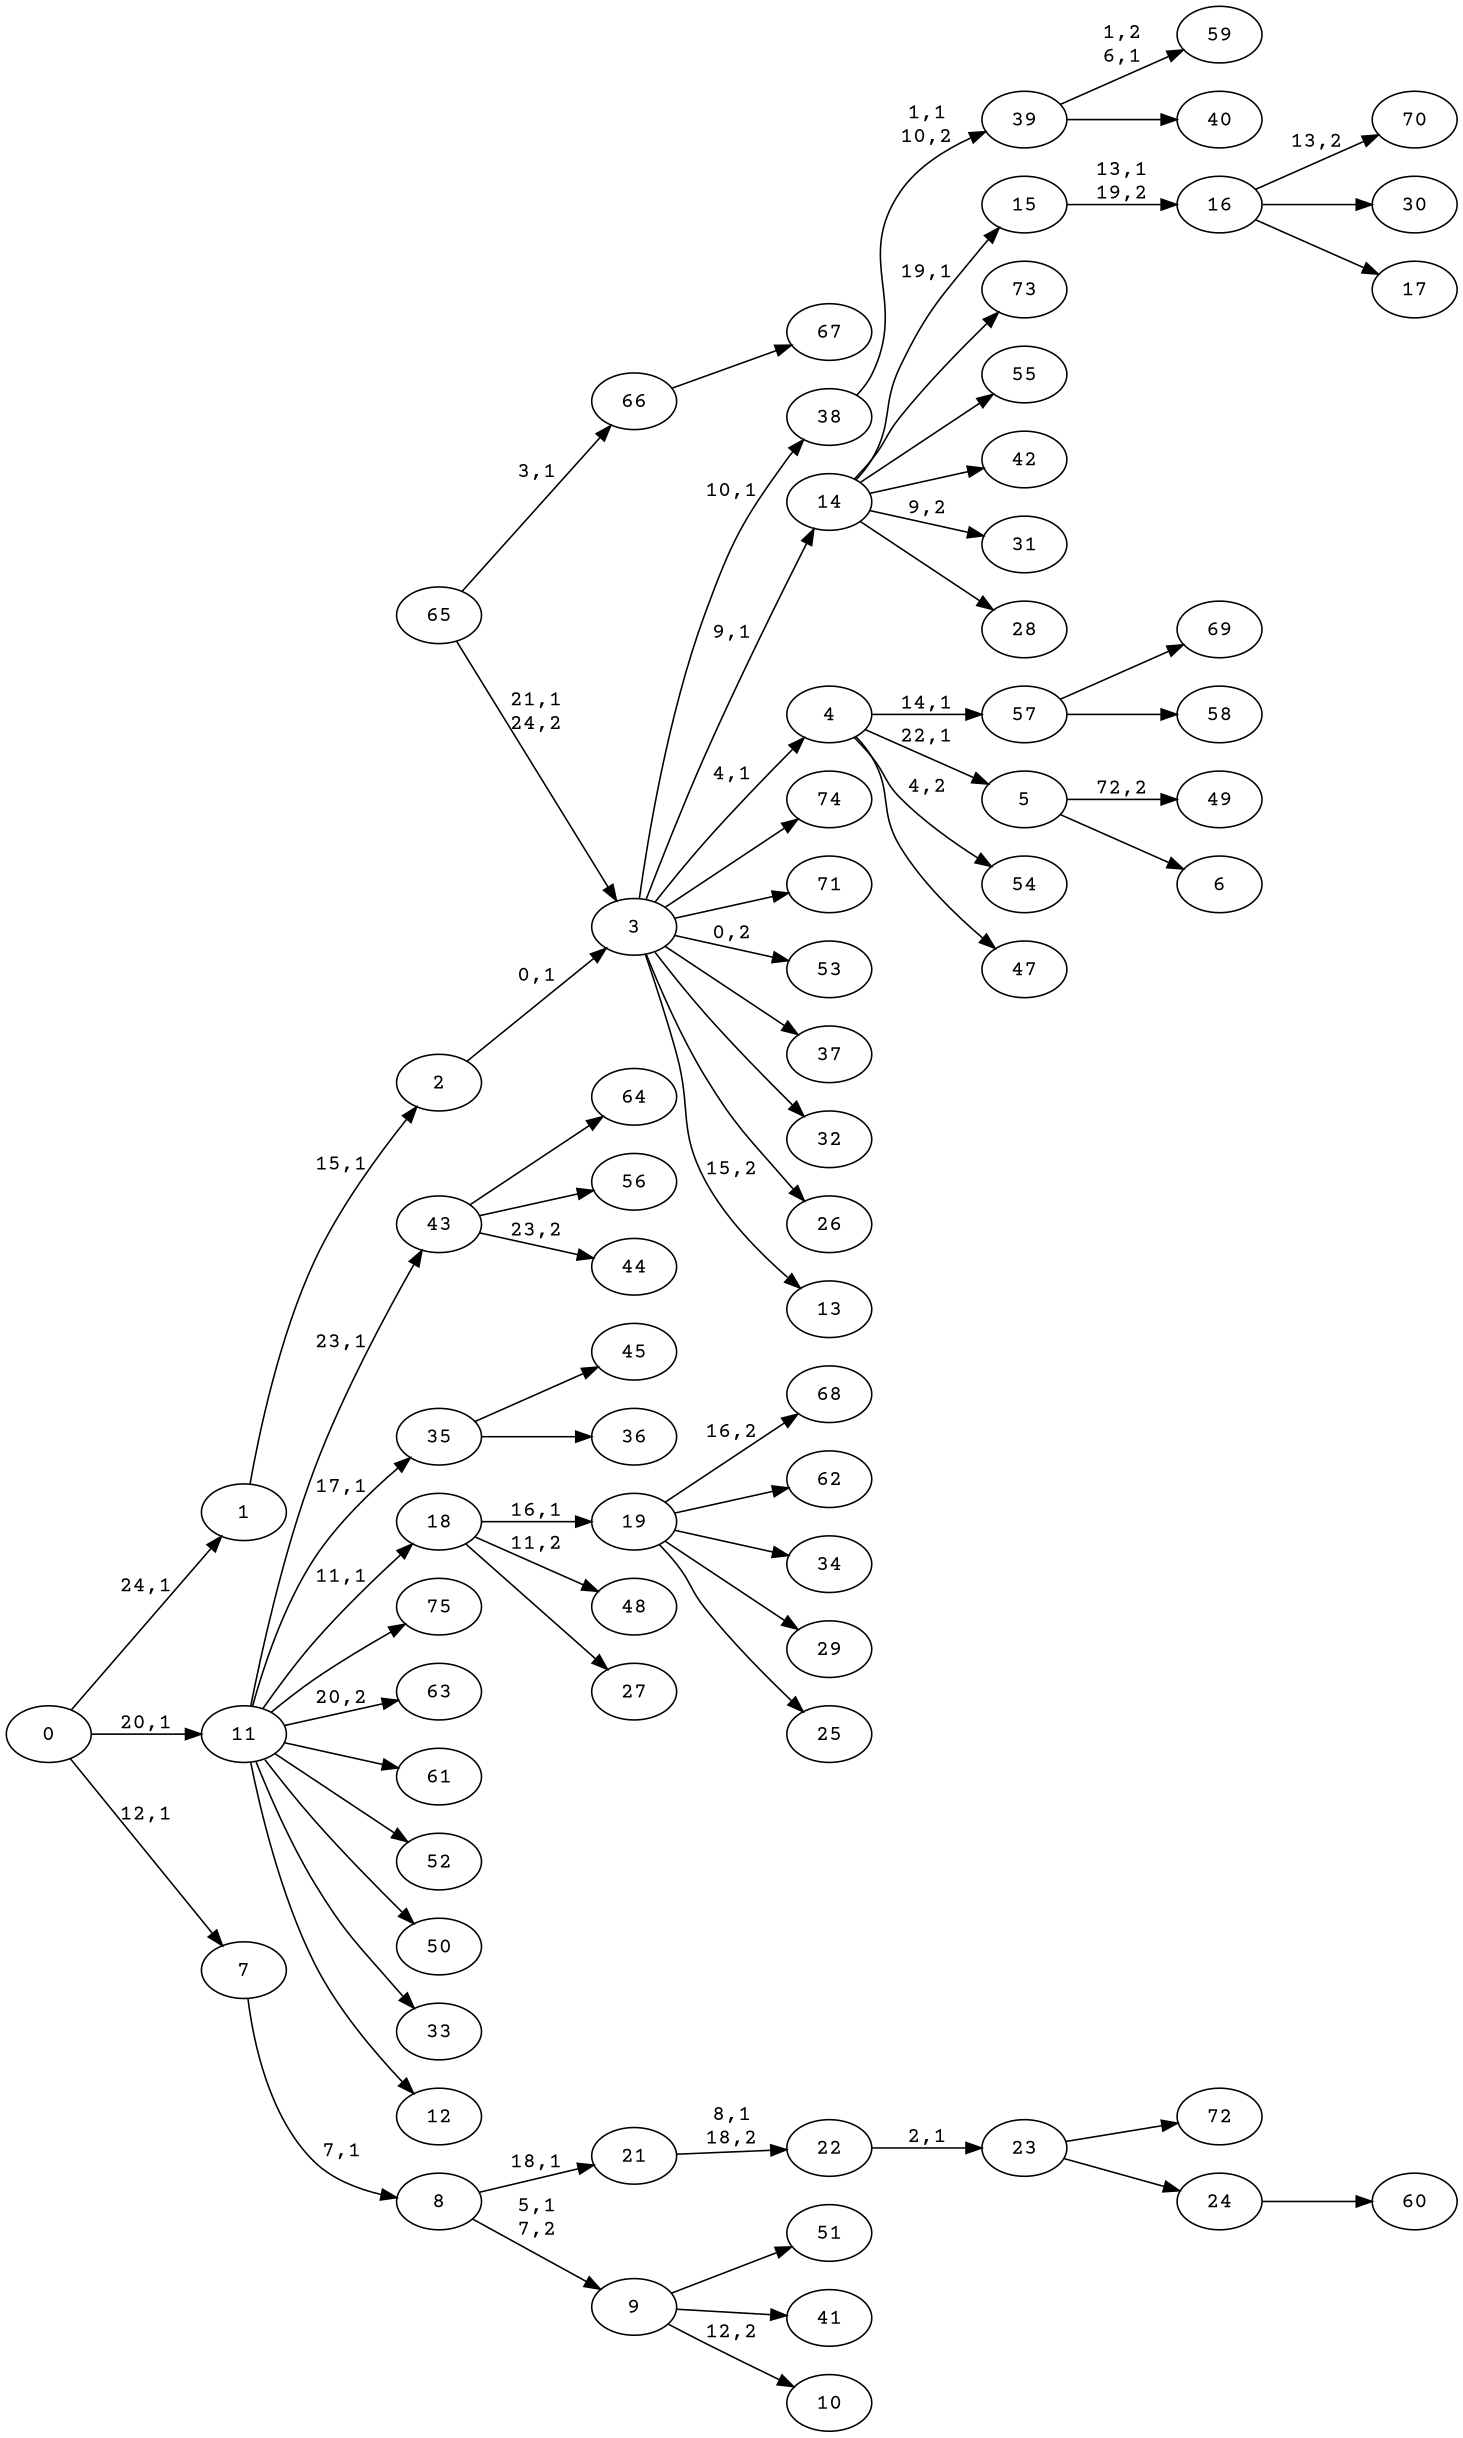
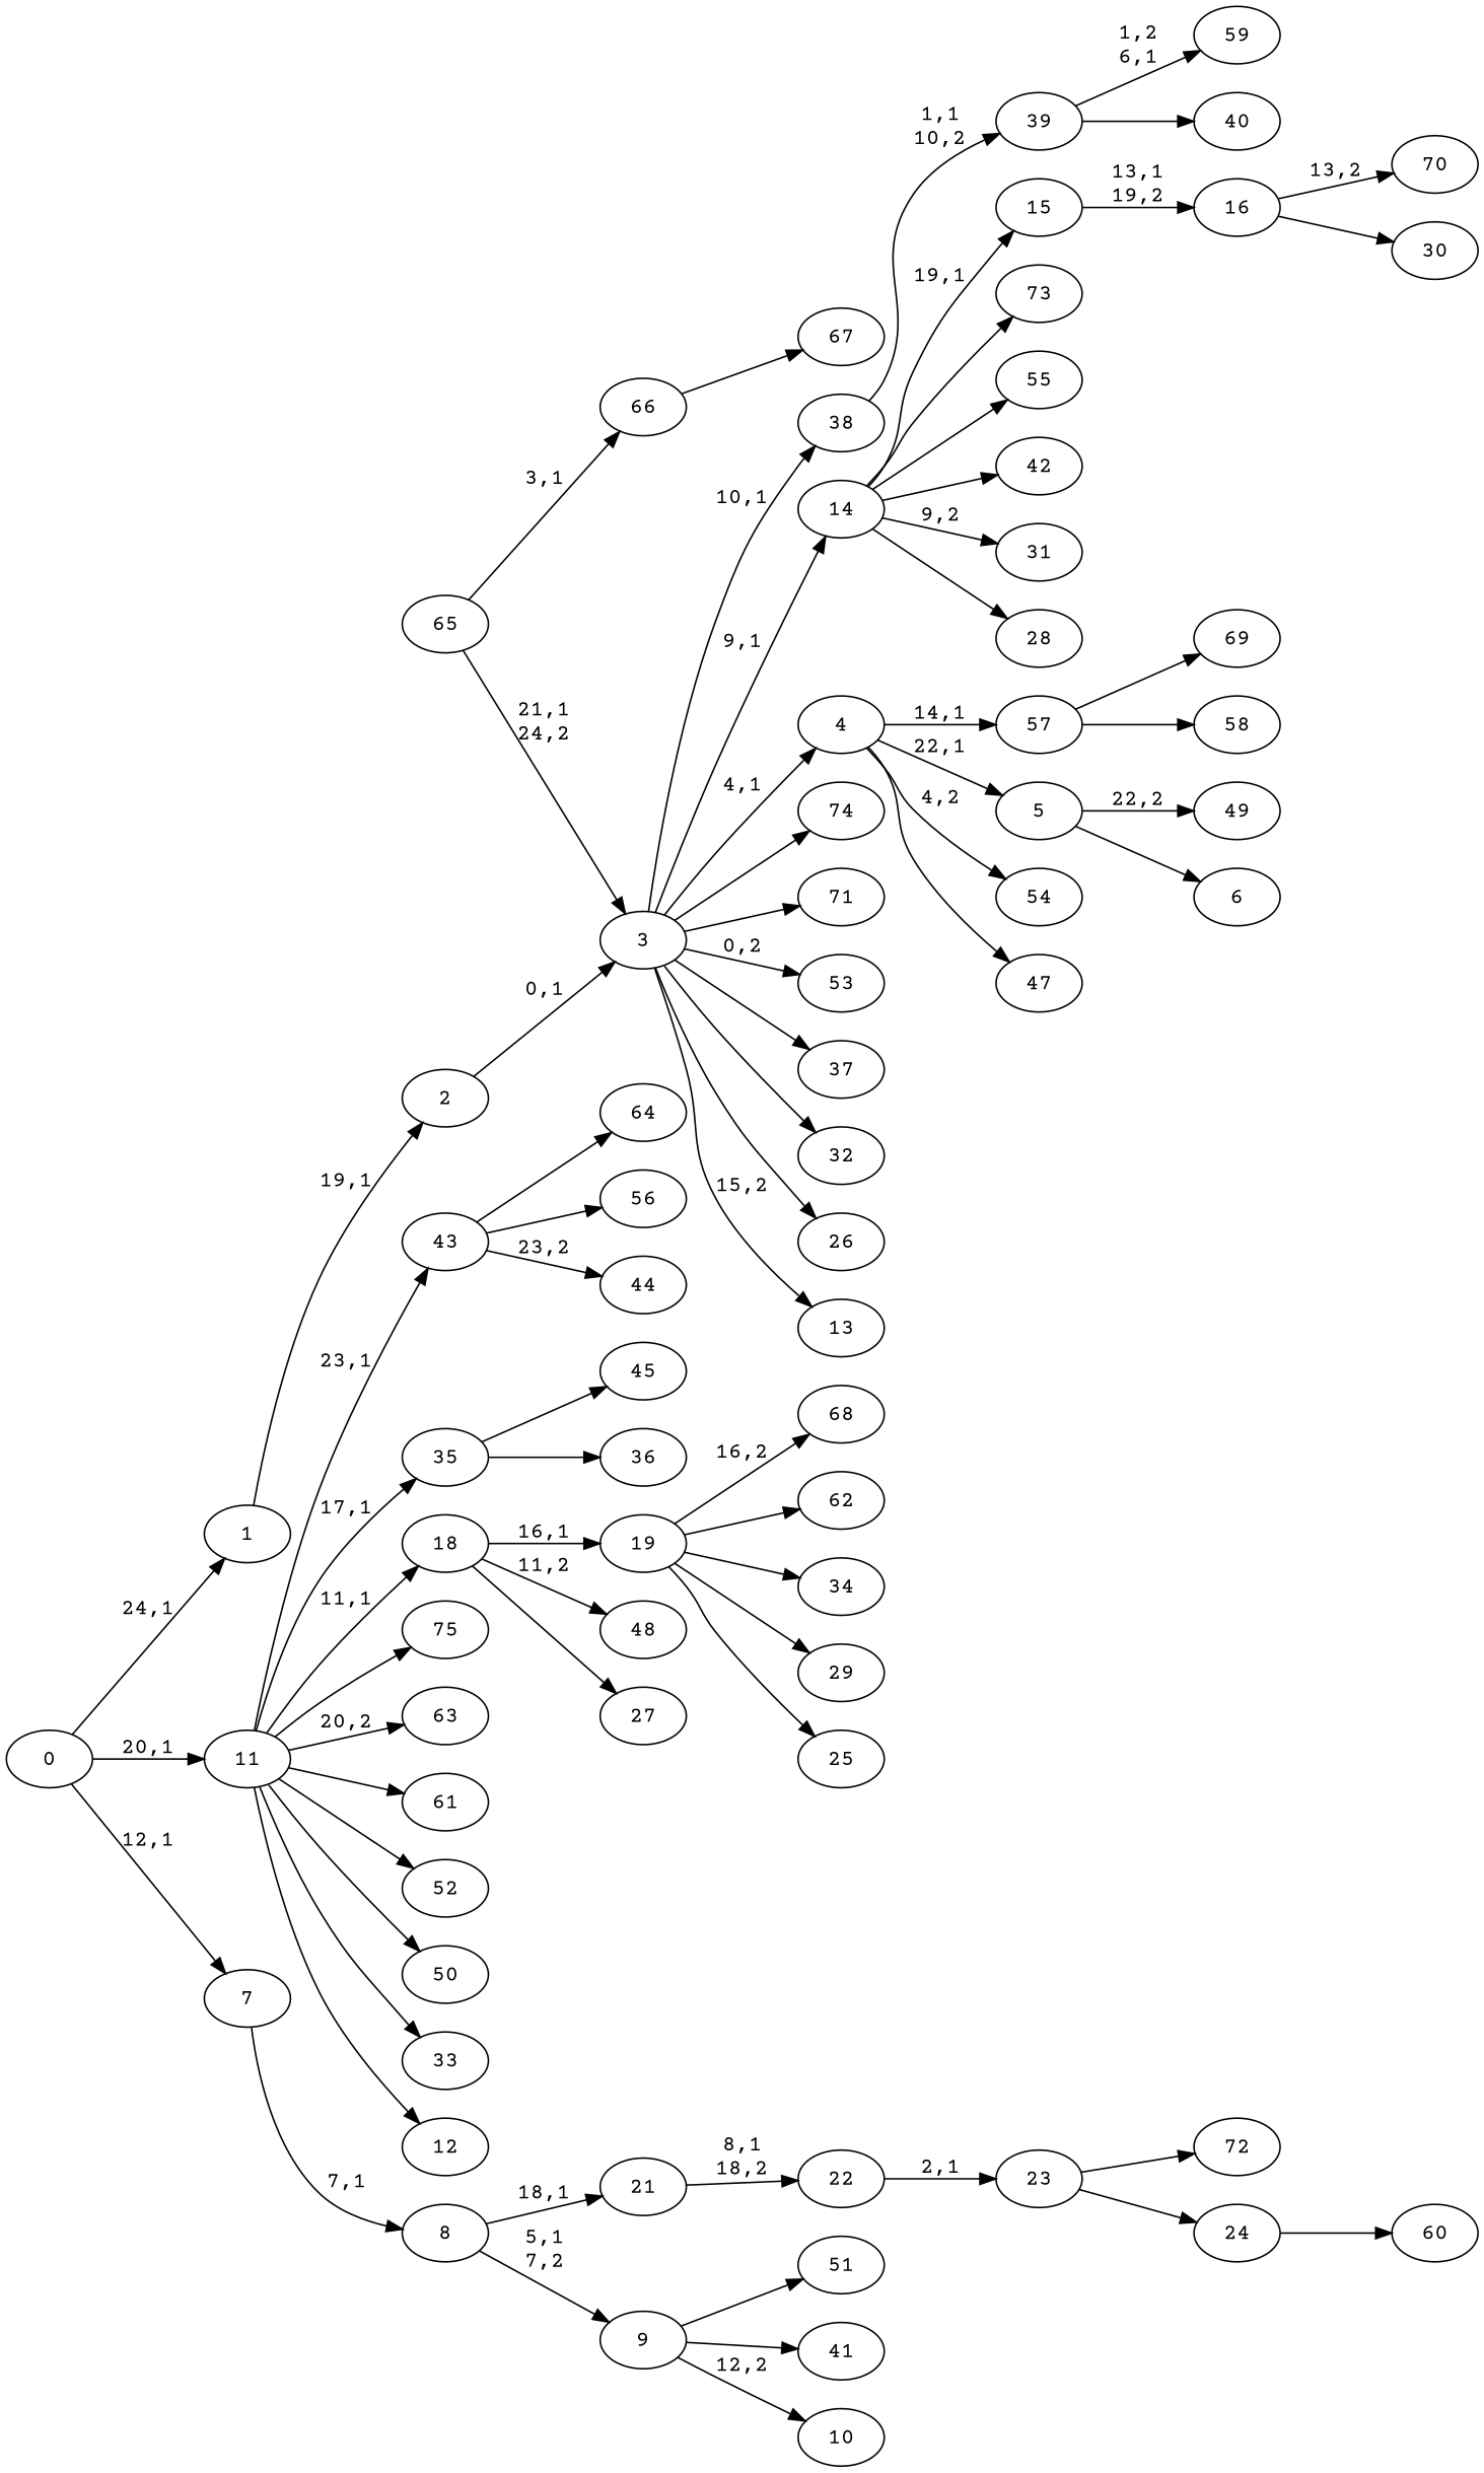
  digraph {
    fontname="Courier Prime"
    rankdir=LR
    node [fontname="Courier Prime"]
    edge [fontname="Courier Prime"]
    66
    67
    65
    3
    57
    69
    58
    43
    64
    56
    44
    39
    59
    40
    38
    35
    45
    36
    23
    72
    24
    60
    22
    21
    19
    68
    62
    34
    29
    25
    18
    48
    27
    16
    70
    30
-   17
    15
    14
    73
    55
    42
    31
    28
    11
    75
    63
    61
    52
    50
    33
    12
    9
    51
    41
    10
    8
    7
    5
    49
    6
    4
    54
    47
    74
    71
    53
    37
    32
    26
    13
    2
    1
    0
    66 -> 67
    65 -> 66 [label="3,1"]
    65 -> 3 [label="21,1\n24,2"]
    3 -> 38 [label="10,1"]
    3 -> 14 [label="9,1"]
    3 -> 4 [label="4,1"]
    3 -> 74
    3 -> 71
    3 -> 53 [label="0,2"]
    3 -> 37
    3 -> 32
    3 -> 26
    3 -> 13 [label="15,2"]
    57 -> 69
    57 -> 58
    43 -> 64
    43 -> 56
    43 -> 44 [label="23,2"]
    39 -> 59 [label="1,2\n6,1"]
    39 -> 40
    38 -> 39 [label="1,1\n10,2"]
    35 -> 45
    35 -> 36
    23 -> 72
    23 -> 24
    24 -> 60
    22 -> 23 [label="2,1"]
    21 -> 22 [label="8,1\n18,2"]
    19 -> 68 [label="16,2"]
    19 -> 62
    19 -> 34
    19 -> 29
    19 -> 25
    18 -> 19 [label="16,1"]
    18 -> 48 [label="11,2"]
    18 -> 27
    16 -> 70 [label="13,2"]
    16 -> 30
-   16 -> 17
    15 -> 16 [label="13,1\n19,2"]
    14 -> 15 [label="19,1"]
    14 -> 73
    14 -> 55
    14 -> 42
    14 -> 31 [label="9,2"]
    14 -> 28
    11 -> 43 [label="23,1"]
    11 -> 35 [label="17,1"]
    11 -> 18 [label="11,1"]
    11 -> 75
    11 -> 63 [label="20,2"]
    11 -> 61
    11 -> 52
    11 -> 50
    11 -> 33
    11 -> 12
    9 -> 51
    9 -> 41
    9 -> 10 [label="12,2"]
    8 -> 21 [label="18,1"]
    8 -> 9 [label="5,1\n7,2"]
    7 -> 8 [label="7,1"]
-   5 -> 49 [label="72,2"]
+   5 -> 49 [label="22,2"]
    5 -> 6
    4 -> 57 [label="14,1"]
    4 -> 5 [label="22,1"]
    4 -> 54 [label="4,2"]
    4 -> 47
    2 -> 3 [label="0,1"]
-   1 -> 2 [label="15,1"]
+   1 -> 2 [label="19,1"]
    0 -> 11 [label="20,1"]
    0 -> 7 [label="12,1"]
    0 -> 1 [label="24,1"]
  }
